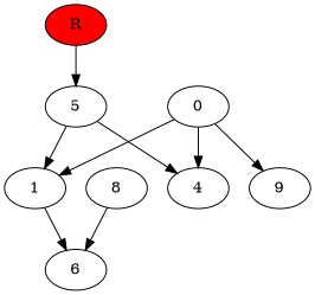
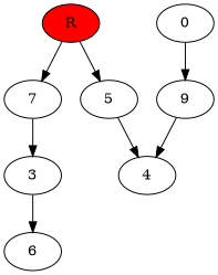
  digraph {
-   1
    6
-   8
+   7
+   8 [label=3]
    n5 [label=0]
    4
    9
    5
    R [fillcolor="#ff0000" style=filled]
-   1 -> 6
+   7 -> 8
    8 -> 6
-   n5 -> 1
-   n5 -> 4
+   9 -> 4
    n5 -> 9
-   5 -> 1
    5 -> 4
+   R -> 7
    R -> 5
  }
